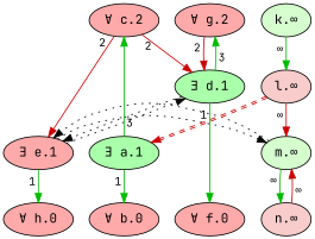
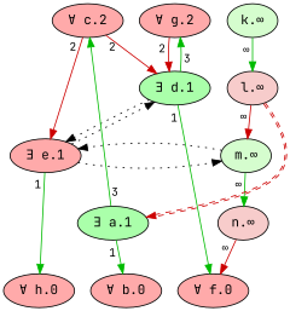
  digraph {
    fontname="JetBrains Mono"
    rankdir=TB
    node [fillcolor="#FFAAAA" fontname="JetBrains Mono" fontsize=14 style=filled]
    edge [color="#00BB00" dir=forward fontname="JetBrains Mono" fontsize=12 labeldistance=1.5 style=solid]
    n1 [label="∀ b.0"]
    n2 [label="∀ f.0"]
    n3 [label="∀ h.0"]
    n4 [label="∀ c.2"]
    n5 [label="∀ g.2"]
    n6 [label="∃ e.1"]
    n7 [fillcolor="#AAFFAA" label="∃ d.1"]
    n8 [fillcolor="#d5fdce" label="m.∞"]
    n9 [fillcolor="#f7cccb" label="n.∞"]
    n10 [fillcolor="#AAFFAA" label="∃ a.1"]
    n11 [fillcolor="#d5fdce" label="k.∞"]
    n12 [fillcolor="#f7cccb" label="l.∞"]
    subgraph sub_1 {
      rank=max
      n1
      n2
      n3
    }
    subgraph sub_2 {
      rank=min
      n4
      n5
    }
    n4 -> n6 [color="#CC0000" taillabel=2]
    n4 -> n7 [color="#CC0000" taillabel=2]
    n5 -> n7 [color="#CC0000" taillabel=2]
    n6 -> n3 [taillabel=1]
    n6 -> n7 [color=black constraint=false style=dotted]
    n6 -> n8 [color=black constraint=false style=dotted]
    n7 -> n2 [taillabel=1]
    n7 -> n5 [taillabel=3]
    n7 -> n6 [color=black constraint=false style=dotted]
    n8 -> n6 [color=black constraint=false style=dotted]
    n8 -> n9 [taillabel="∞"]
-   n9 -> n8 [color="#CC0000" taillabel="∞"]
+   n9 -> n2 [color="#CC0000" taillabel="∞"]
    n10 -> n1 [taillabel=1]
    n10 -> n4 [taillabel=3]
    n11 -> n12 [taillabel="∞"]
    n12 -> n8 [color="#CC0000" taillabel="∞"]
    n12 -> n10 [color="#CC0000:#CC0000" constraint=false style=dashed]
  }
